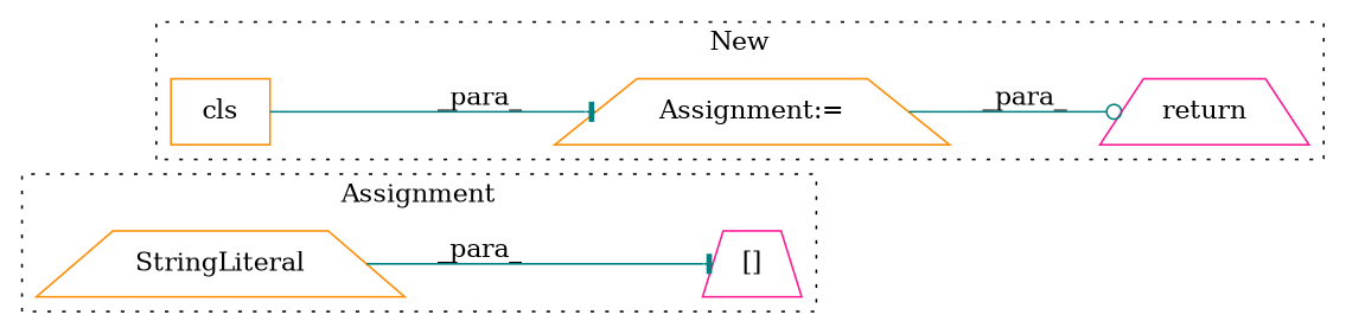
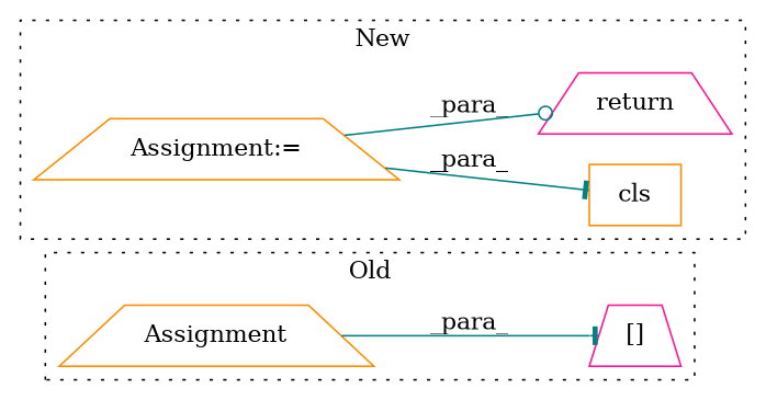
  digraph {
    rankdir=LR
    node [color=darkorange shape=trapezium]
    edge [arrowhead=tee color=teal]
    n1 [a=2 color=deeppink l="49,1" label="[]" s="12031,12090"]
-   n2 [a=45 l=10 label=StringLiteral s=12080]
+   n2 [a=45 l=10 label=Assignment s=12080]
    n3 [a=32 l="4,1" label=cls s="12585,12656" shape=box]
    n4 [a=41 color=deeppink l=7 label=return s=12578]
    n5 [a=7 l=77 label="Assignment:=" s=12333]
    subgraph cluster_1 {
-     label=Assignment
+     label=Old
      style=dotted
      n1
      n2
    }
    subgraph cluster_2 {
      label=New
      style=dotted
      n3
      n4
      n5
    }
    n2 -> n1 [label=_para_]
-   n3 -> n5 [label=_para_]
+   n5 -> n3 [label=_para_]
    n5 -> n4 [arrowhead=odot label=_para_]
  }
